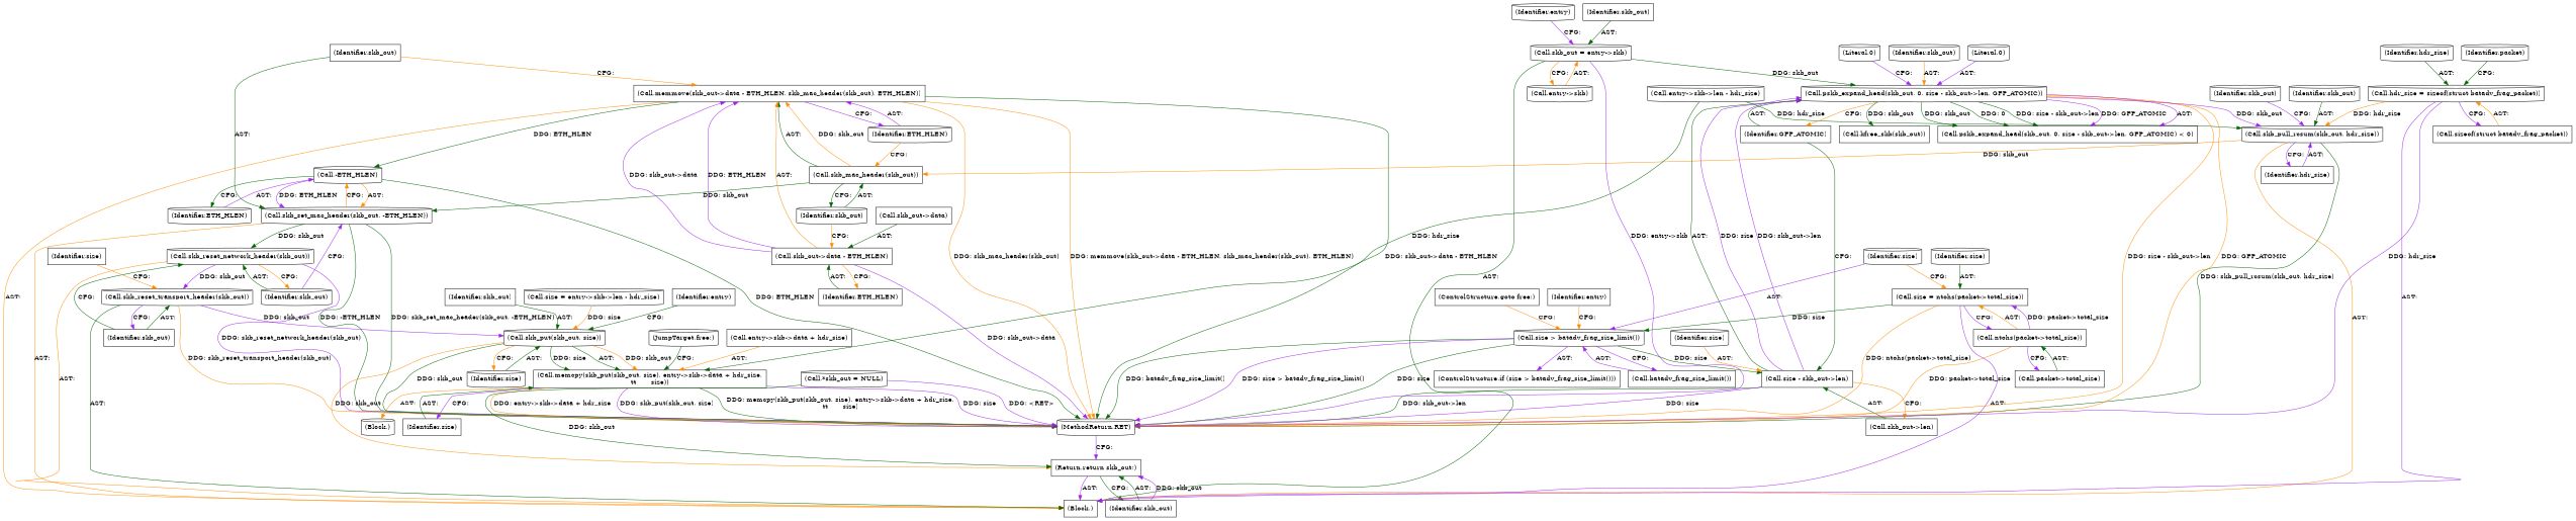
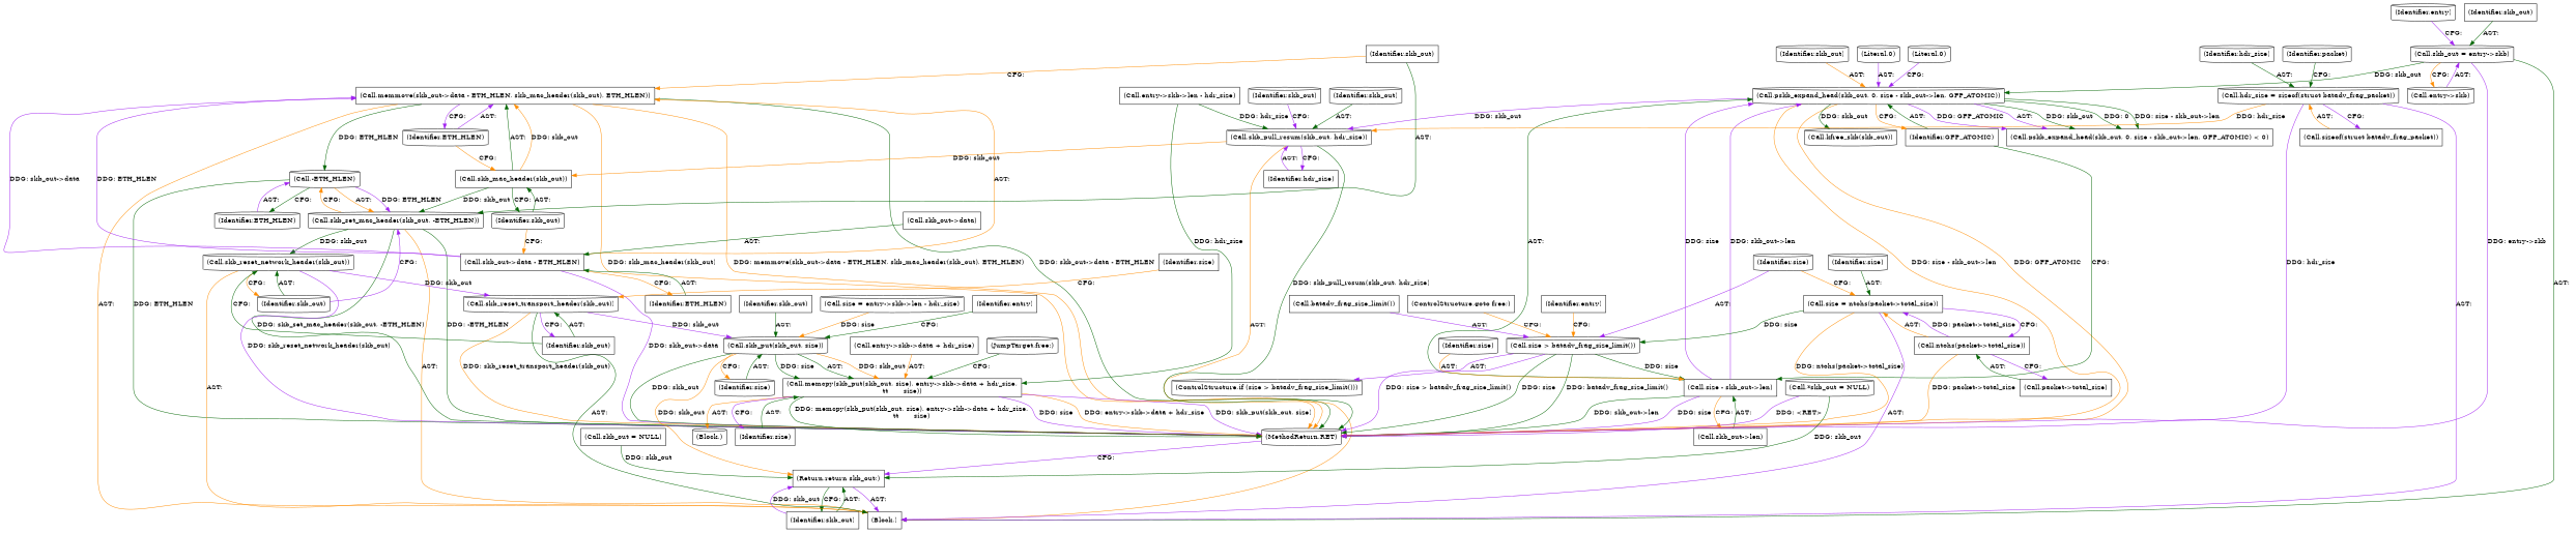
  digraph {
    node [shape=cylinder]
    edge [color=darkgreen]
    n1 [label="(Call,memmove(skb_out->data - ETH_HLEN, skb_mac_header(skb_out), ETH_HLEN))" shape=box]
    n2 [label="(Call,-ETH_HLEN)"]
    n3 [label="(Identifier,ETH_HLEN)"]
    n4 [label="(Block,)" shape=box]
    n5 [label="(MethodReturn,RET)"]
    n6 [label="(Call,skb_set_mac_header(skb_out, -ETH_HLEN))"]
    n7 [label="(Identifier,ETH_HLEN)"]
    n8 [label="(Call,skb_mac_header(skb_out))" shape=box]
    n9 [label="(Return,return skb_out;)" shape=box]
    n10 [label="(Call,skb_out->data - ETH_HLEN)" shape=box]
    n11 [label="(Identifier,ETH_HLEN)" shape=box]
    n12 [label="(Identifier,skb_out)"]
    n13 [label="(Call,skb_reset_network_header(skb_out))"]
    n14 [label="(Call,skb_pull_rcsum(skb_out, hdr_size))"]
    n15 [label="(Identifier,hdr_size)" shape=box]
-   n16 [label="(Call,entry->skb->len - hdr_size)"]
+   n16 [label="(Call,entry->skb->len - hdr_size)" shape=box]
    n17 [label="(Call,memcpy(skb_put(skb_out, size), entry->skb->data + hdr_size,\n\t\t       size))" shape=box]
    n18 [label="(Call,pskb_expand_head(skb_out, 0, size - skb_out->len, GFP_ATOMIC))"]
-   n19 [label="(Call,kfree_skb(skb_out))" shape=box]
+   n19 [label="(Call,kfree_skb(skb_out))"]
    n20 [label="(Call,pskb_expand_head(skb_out, 0, size - skb_out->len, GFP_ATOMIC) < 0)" shape=box]
    n21 [label="(Identifier,GFP_ATOMIC)" shape=box]
    n22 [label="(Call,size - skb_out->len)" shape=box]
    n23 [label="(Call,skb_out = entry->skb)"]
    n24 [label="(Call,entry->skb)"]
    n25 [label="(Call,skb_out->len)" shape=box]
    n26 [label="(Call,size > batadv_frag_size_limit())"]
    n27 [label="(Call,batadv_frag_size_limit())" shape=box]
-   n28 [label="(ControlStructure,if (size > batadv_frag_size_limit()))" shape=box]
+   n28 [label="(ControlStructure,if (size > batadv_frag_size_limit()))"]
    n29 [label="(Call,size = ntohs(packet->total_size))" shape=box]
    n30 [label="(Call,ntohs(packet->total_size))" shape=box]
    n31 [label="(Call,packet->total_size)" shape=box]
    n32 [label="(Call,hdr_size = sizeof(struct batadv_frag_packet))"]
    n33 [label="(Call,sizeof(struct batadv_frag_packet))" shape=box]
    n34 [label="(Call,skb_reset_transport_header(skb_out))"]
    n35 [label="(Identifier,skb_out)"]
    n36 [label="(Call,skb_put(skb_out, size))"]
    n37 [label="(Identifier,skb_out)" shape=box]
    n38 [label="(Identifier,size)"]
    n39 [label="(Block,)"]
    n40 [label="(Identifier,size)" shape=box]
    n41 [label="(Identifier,skb_out)" shape=box]
    n42 [label="(ControlStructure,goto free;)" shape=box]
    n43 [label="(Identifier,entry)"]
    n44 [label="(Identifier,skb_out)"]
    n45 [label="(Identifier,size)"]
    n46 [label="(Identifier,entry)" shape=box]
    n47 [label="(Identifier,size)"]
+   n48 [label="(Call,skb_out = NULL)" shape=box]
    n49 [label="(Identifier,skb_out)"]
    n50 [label="(Call,entry->skb->data + hdr_size)" shape=box]
    n51 [label="(JumpTarget,free:)"]
    n52 [label="(Call,*skb_out = NULL)"]
    n53 [label="(Identifier,skb_out)" shape=box]
    n54 [label="(Literal,0)"]
    n55 [label="(Identifier,hdr_size)"]
    n56 [label="(Identifier,skb_out)" shape=box]
    n57 [label="(Identifier,skb_out)" shape=box]
    n58 [label="(Literal,0)"]
    n59 [label="(Call,skb_out->data)" shape=box]
    n60 [label="(Call,size = entry->skb->len - hdr_size)"]
    n61 [label="(Identifier,skb_out)"]
    n62 [label="(Identifier,size)"]
    n63 [label="(Identifier,size)" shape=box]
    n64 [label="(Identifier,entry)" shape=box]
    n65 [label="(Identifier,packet)"]
    n1 -> n2 [label="DDG: ETH_HLEN"]
    n1 -> n3 [color=purple label="CFG: "]
    n1 -> n4 [color=darkorange label="AST: "]
    n1 -> n5 [color=darkorange label="DDG: skb_mac_header(skb_out)"]
    n1 -> n5 [color=darkorange label="DDG: memmove(skb_out->data - ETH_HLEN, skb_mac_header(skb_out), ETH_HLEN)"]
    n1 -> n5 [label="DDG: skb_out->data - ETH_HLEN"]
    n2 -> n5 [label="DDG: ETH_HLEN"]
    n2 -> n6 [color=darkorange label="AST: "]
    n2 -> n6 [color=purple label="DDG: ETH_HLEN"]
    n2 -> n7 [label="CFG: "]
    n3 -> n1 [color=purple label="AST: "]
    n3 -> n8 [color=darkorange label="CFG: "]
    n5 -> n9 [color=purple label="CFG: "]
    n6 -> n2 [color=darkorange label="CFG: "]
    n6 -> n4 [color=darkorange label="AST: "]
    n6 -> n5 [label="DDG: -ETH_HLEN"]
    n6 -> n5 [label="DDG: skb_set_mac_header(skb_out, -ETH_HLEN)"]
    n6 -> n13 [label="DDG: skb_out"]
    n7 -> n2 [color=purple label="AST: "]
    n8 -> n1 [label="AST: "]
    n8 -> n1 [color=darkorange label="DDG: skb_out"]
    n8 -> n6 [label="DDG: skb_out"]
    n8 -> n12 [label="CFG: "]
    n9 -> n4 [color=purple label="AST: "]
    n9 -> n41 [label="CFG: "]
    n10 -> n1 [color=darkorange label="AST: "]
    n10 -> n1 [color=purple label="DDG: skb_out->data"]
    n10 -> n1 [color=purple label="DDG: ETH_HLEN"]
    n10 -> n5 [color=purple label="DDG: skb_out->data"]
    n10 -> n11 [color=darkorange label="CFG: "]
    n11 -> n10 [label="AST: "]
    n12 -> n8 [label="AST: "]
    n12 -> n10 [color=darkorange label="CFG: "]
    n13 -> n4 [color=darkorange label="AST: "]
    n13 -> n5 [color=purple label="DDG: skb_reset_network_header(skb_out)"]
    n13 -> n34 [color=purple label="DDG: skb_out"]
    n13 -> n35 [color=darkorange label="CFG: "]
    n14 -> n4 [color=darkorange label="AST: "]
    n14 -> n5 [label="DDG: skb_pull_rcsum(skb_out, hdr_size)"]
    n14 -> n8 [color=darkorange label="DDG: skb_out"]
    n14 -> n15 [color=purple label="CFG: "]
    n15 -> n14 [color=purple label="AST: "]
    n16 -> n14 [label="DDG: hdr_size"]
    n16 -> n17 [label="DDG: hdr_size"]
    n17 -> n5 [label="DDG: memcpy(skb_put(skb_out, size), entry->skb->data + hdr_size,\n\t\t       size)"]
    n17 -> n5 [color=purple label="DDG: size"]
    n17 -> n5 [color=darkorange label="DDG: entry->skb->data + hdr_size"]
    n17 -> n5 [color=purple label="DDG: skb_put(skb_out, size)"]
    n17 -> n39 [color=darkorange label="AST: "]
    n17 -> n40 [color=purple label="CFG: "]
    n18 -> n5 [color=darkorange label="DDG: size - skb_out->len"]
    n18 -> n5 [color=darkorange label="DDG: GFP_ATOMIC"]
    n18 -> n14 [color=purple label="DDG: skb_out"]
    n18 -> n19 [label="DDG: skb_out"]
    n18 -> n20 [color=purple label="AST: "]
    n18 -> n20 [label="DDG: skb_out"]
    n18 -> n20 [label="DDG: 0"]
    n18 -> n20 [label="DDG: size - skb_out->len"]
    n18 -> n20 [color=purple label="DDG: GFP_ATOMIC"]
    n18 -> n21 [color=darkorange label="CFG: "]
    n21 -> n18 [label="AST: "]
    n21 -> n22 [label="CFG: "]
    n22 -> n5 [label="DDG: skb_out->len"]
    n22 -> n5 [color=purple label="DDG: size"]
    n22 -> n18 [label="AST: "]
    n22 -> n18 [color=purple label="DDG: size"]
    n22 -> n18 [color=purple label="DDG: skb_out->len"]
    n22 -> n25 [color=darkorange label="CFG: "]
    n23 -> n4 [label="AST: "]
    n23 -> n5 [color=purple label="DDG: entry->skb"]
    n23 -> n18 [label="DDG: skb_out"]
    n23 -> n24 [color=darkorange label="CFG: "]
-   n24 -> n23 [color=darkorange label="AST: "]
+   n24 -> n23 [color=purple label="AST: "]
    n25 -> n22 [label="AST: "]
    n26 -> n5 [label="DDG: batadv_frag_size_limit()"]
    n26 -> n5 [color=purple label="DDG: size > batadv_frag_size_limit()"]
    n26 -> n5 [label="DDG: size"]
    n26 -> n22 [label="DDG: size"]
-   n26 -> n27 [color=purple label="CFG: "]
    n26 -> n28 [color=purple label="AST: "]
    n27 -> n26 [color=purple label="AST: "]
    n29 -> n4 [color=purple label="AST: "]
    n29 -> n5 [color=darkorange label="DDG: ntohs(packet->total_size)"]
    n29 -> n26 [label="DDG: size"]
    n29 -> n30 [color=purple label="CFG: "]
    n30 -> n5 [color=darkorange label="DDG: packet->total_size"]
    n30 -> n29 [color=darkorange label="AST: "]
    n30 -> n29 [color=purple label="DDG: packet->total_size"]
    n30 -> n31 [color=purple label="CFG: "]
    n31 -> n30 [label="AST: "]
    n32 -> n4 [color=purple label="AST: "]
    n32 -> n5 [color=purple label="DDG: hdr_size"]
    n32 -> n14 [color=darkorange label="DDG: hdr_size"]
    n32 -> n33 [color=purple label="CFG: "]
    n33 -> n32 [color=darkorange label="AST: "]
    n34 -> n4 [label="AST: "]
    n34 -> n5 [color=darkorange label="DDG: skb_reset_transport_header(skb_out)"]
    n34 -> n36 [color=purple label="DDG: skb_out"]
    n34 -> n37 [color=purple label="CFG: "]
    n35 -> n6 [color=purple label="CFG: "]
    n35 -> n13 [label="AST: "]
    n36 -> n5 [label="DDG: skb_out"]
    n36 -> n9 [color=darkorange label="DDG: skb_out"]
    n36 -> n17 [label="AST: "]
    n36 -> n17 [color=darkorange label="DDG: skb_out"]
    n36 -> n17 [label="DDG: size"]
    n36 -> n38 [color=darkorange label="CFG: "]
    n37 -> n13 [label="CFG: "]
    n37 -> n34 [label="AST: "]
    n38 -> n36 [label="AST: "]
    n40 -> n17 [label="AST: "]
    n41 -> n9 [label="AST: "]
    n41 -> n9 [color=purple label="DDG: skb_out"]
    n42 -> n26 [color=darkorange label="CFG: "]
    n43 -> n23 [color=purple label="CFG: "]
    n44 -> n14 [color=purple label="CFG: "]
    n45 -> n26 [color=purple label="AST: "]
    n45 -> n29 [color=darkorange label="CFG: "]
    n46 -> n26 [color=darkorange label="CFG: "]
    n47 -> n29 [label="AST: "]
+   n48 -> n9 [label="DDG: skb_out"]
    n49 -> n18 [color=darkorange label="AST: "]
    n50 -> n17 [color=darkorange label="AST: "]
    n51 -> n17 [label="CFG: "]
    n52 -> n5 [color=purple label="DDG: <RET>"]
    n52 -> n9 [label="DDG: skb_out"]
    n53 -> n1 [color=darkorange label="CFG: "]
    n53 -> n6 [label="AST: "]
    n54 -> n18 [color=purple label="AST: "]
    n55 -> n32 [label="AST: "]
    n56 -> n36 [label="AST: "]
    n57 -> n23 [label="AST: "]
    n58 -> n18 [color=purple label="CFG: "]
    n59 -> n10 [label="AST: "]
    n60 -> n36 [color=darkorange label="DDG: size"]
    n61 -> n14 [label="AST: "]
    n62 -> n22 [color=darkorange label="AST: "]
    n63 -> n34 [color=darkorange label="CFG: "]
    n64 -> n36 [label="CFG: "]
    n65 -> n32 [label="CFG: "]
  }
